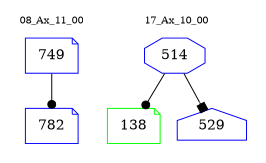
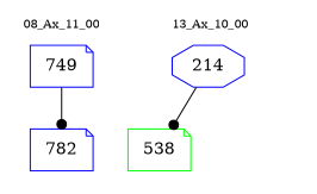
  digraph {
    node [color=blue shape=note]
    edge [arrowhead=dot color=black]
    n1 [label=749]
    n2 [label=782]
-   n3 [label=514 shape=octagon]
-   n4 [color=green label=138]
-   n5 [label=529 shape=house]
+   n3 [label=214 shape=octagon]
+   n4 [color=green label=538]
    subgraph cluster_1 {
      color=white
      fontsize=10
      label="08_Ax_11_00"
      n1
      n2
    }
    subgraph cluster_2 {
      color=white
      fontsize=10
-     label="17_Ax_10_00"
+     label="13_Ax_10_00"
      n3
      n4
-     n5
    }
    n1 -> n2
    n3 -> n4
-   n3 -> n5 [arrowhead=box]
  }
